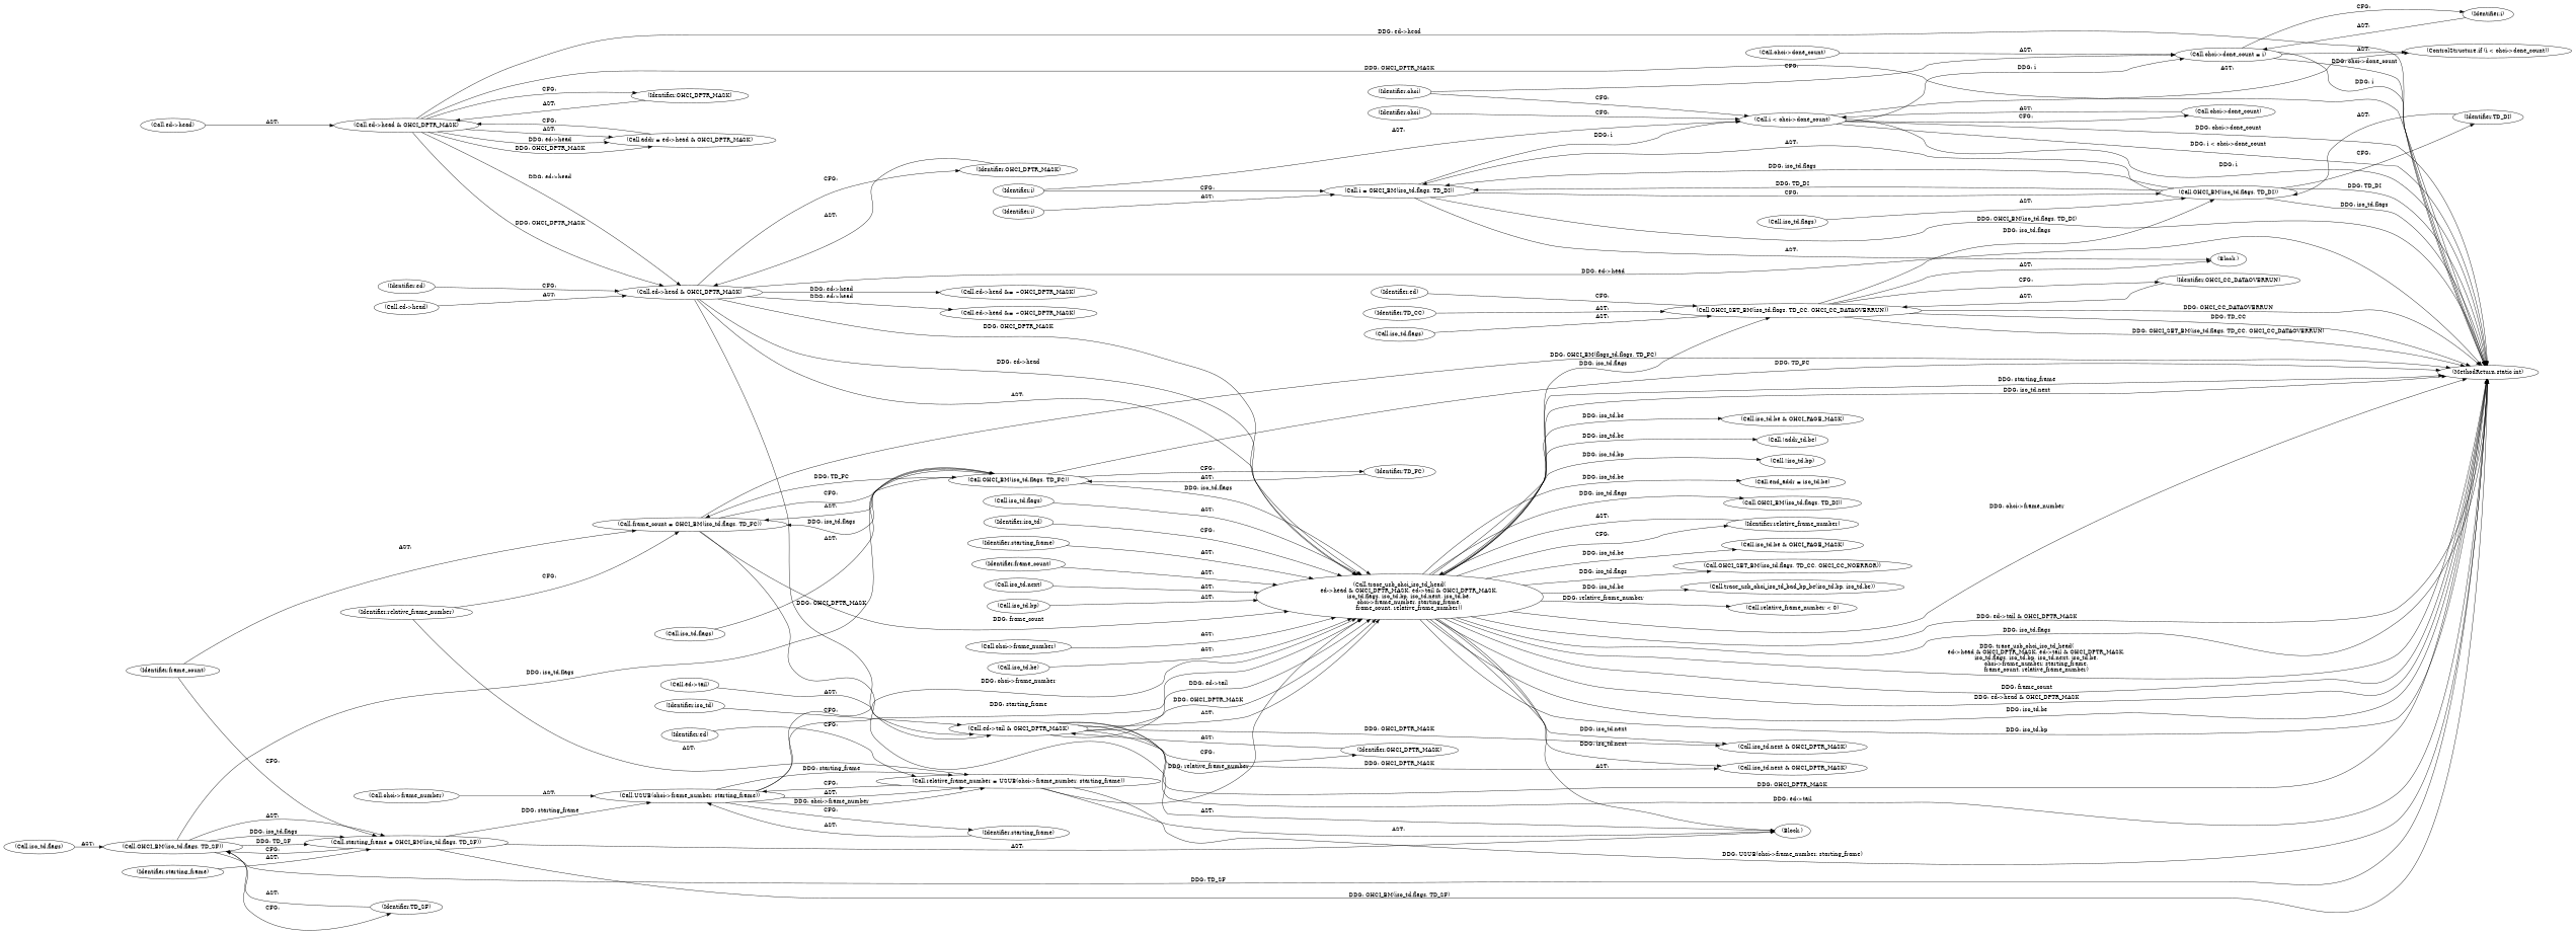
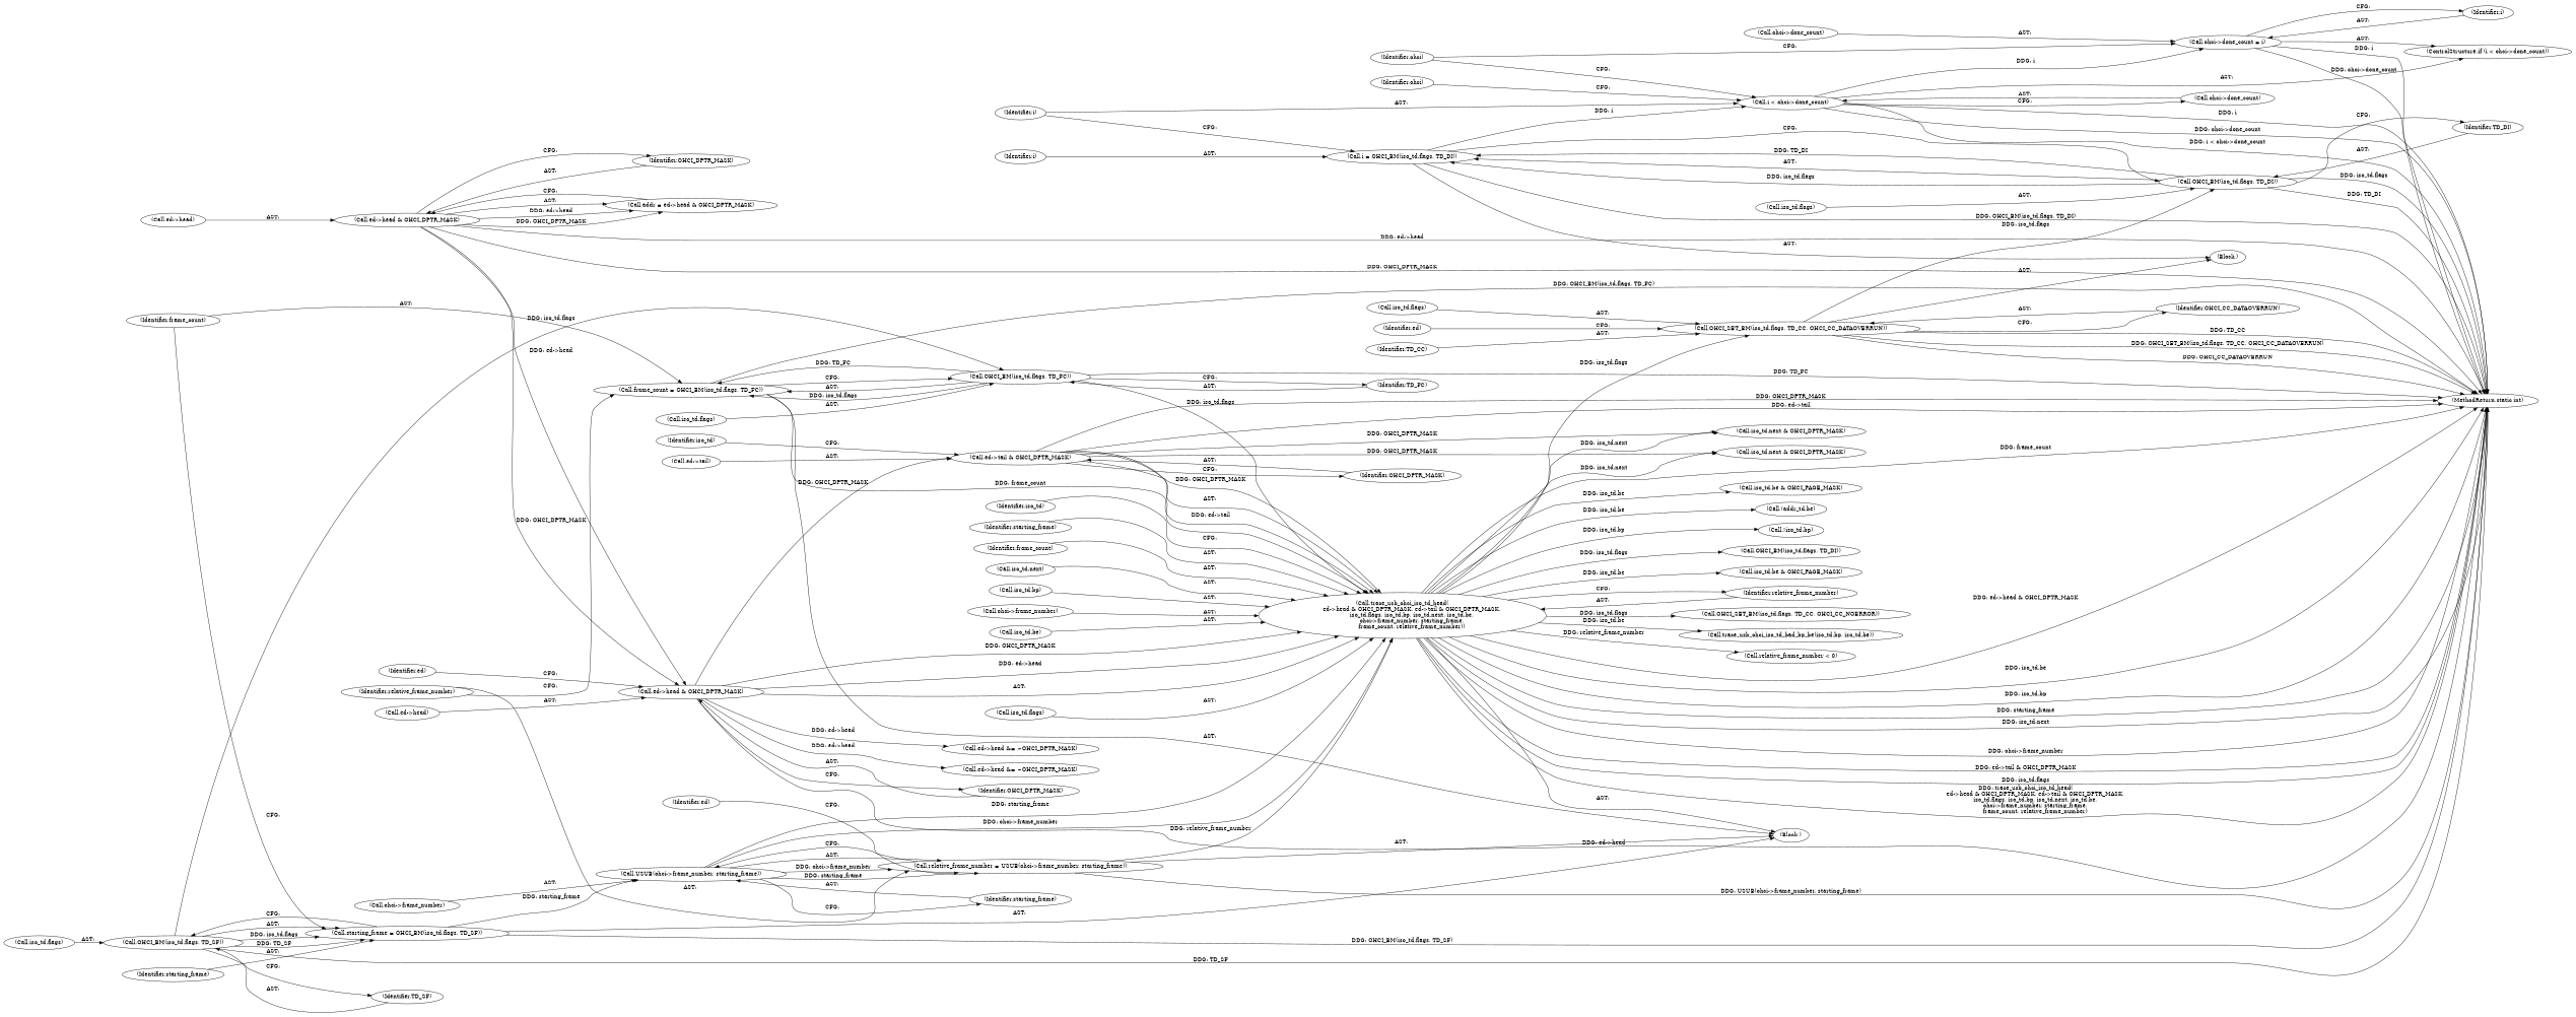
  digraph {
    rankdir=LR
    n1 [label="(Call,ohci->done_count = i)"]
    n2 [label="(MethodReturn,static int)"]
    n3 [label="(ControlStructure,if (i < ohci->done_count))"]
    n4 [label="(Identifier,i)"]
    n5 [label="(Call,i < ohci->done_count)"]
    n6 [label="(Call,ohci->done_count)"]
    n7 [label="(Call,i = OHCI_BM(iso_td.flags, TD_DI))"]
    n8 [label="(Call,OHCI_BM(iso_td.flags, TD_DI))"]
    n9 [label="(Block,)"]
    n10 [label="(Identifier,TD_DI)"]
    n11 [label="(Call,OHCI_SET_BM(iso_td.flags, TD_CC, OHCI_CC_DATAOVERRUN))"]
    n12 [label="(Identifier,OHCI_CC_DATAOVERRUN)"]
    n13 [label="(Call,trace_usb_ohci_iso_td_head(\n           ed->head & OHCI_DPTR_MASK, ed->tail & OHCI_DPTR_MASK,\n           iso_td.flags, iso_td.bp, iso_td.next, iso_td.be,\n           ohci->frame_number, starting_frame,\n           frame_count, relative_frame_number))"]
-   n14 [label="(Call,end_addr = iso_td.be)"]
    n15 [label="(Call,OHCI_BM(iso_td.flags, TD_DI))"]
    n16 [label="(Call,iso_td.be & OHCI_PAGE_MASK)"]
    n17 [label="(Call,OHCI_SET_BM(iso_td.flags, TD_CC, OHCI_CC_NOERROR))"]
    n18 [label="(Call,trace_usb_ohci_iso_td_bad_bp_be(iso_td.bp, iso_td.be))"]
    n19 [label="(Block,)"]
    n20 [label="(Call,relative_frame_number < 0)"]
    n21 [label="(Call,iso_td.next & OHCI_DPTR_MASK)"]
    n22 [label="(Call,iso_td.be & OHCI_PAGE_MASK)"]
    n23 [label="(Call,!addr_td.be)"]
    n24 [label="(Call,iso_td.next & OHCI_DPTR_MASK)"]
    n25 [label="(Call,!iso_td.bp)"]
    n26 [label="(Identifier,relative_frame_number)"]
    n27 [label="(Call,ed->head & OHCI_DPTR_MASK)"]
    n28 [label="(Call,ed->tail & OHCI_DPTR_MASK)"]
    n29 [label="(Identifier,OHCI_DPTR_MASK)"]
    n30 [label="(Call,ed->head &= ~OHCI_DPTR_MASK)"]
    n31 [label="(Call,ed->head &= ~OHCI_DPTR_MASK)"]
    n32 [label="(Identifier,OHCI_DPTR_MASK)"]
    n33 [label="(Call,ed->head & OHCI_DPTR_MASK)"]
    n34 [label="(Call,addr = ed->head & OHCI_DPTR_MASK)"]
    n35 [label="(Identifier,OHCI_DPTR_MASK)"]
    n36 [label="(Call,OHCI_BM(iso_td.flags, TD_FC))"]
    n37 [label="(Call,frame_count = OHCI_BM(iso_td.flags, TD_FC))"]
    n38 [label="(Identifier,TD_FC)"]
    n39 [label="(Call,OHCI_BM(iso_td.flags, TD_SF))"]
    n40 [label="(Call,starting_frame = OHCI_BM(iso_td.flags, TD_SF))"]
    n41 [label="(Identifier,TD_SF)"]
    n42 [label="(Call,USUB(ohci->frame_number, starting_frame))"]
    n43 [label="(Call,relative_frame_number = USUB(ohci->frame_number, starting_frame))"]
    n44 [label="(Identifier,starting_frame)"]
    n45 [label="(Identifier,relative_frame_number)"]
    n46 [label="(Call,iso_td.flags)"]
    n47 [label="(Call,iso_td.flags)"]
    n48 [label="(Identifier,ed)"]
    n49 [label="(Call,iso_td.flags)"]
    n50 [label="(Call,ed->head)"]
    n51 [label="(Call,ohci->done_count)"]
    n52 [label="(Call,ed->tail)"]
    n53 [label="(Identifier,ohci)"]
    n54 [label="(Identifier,frame_count)"]
    n55 [label="(Identifier,ed)"]
    n56 [label="(Identifier,starting_frame)"]
    n57 [label="(Identifier,iso_td)"]
    n58 [label="(Identifier,ed)"]
    n59 [label="(Identifier,iso_td)"]
    n60 [label="(Identifier,starting_frame)"]
    n61 [label="(Call,iso_td.flags)"]
    n62 [label="(Identifier,frame_count)"]
    n63 [label="(Identifier,ohci)"]
    n64 [label="(Call,iso_td.next)"]
    n65 [label="(Identifier,TD_CC)"]
    n66 [label="(Identifier,i)"]
    n67 [label="(Call,ohci->frame_number)"]
    n68 [label="(Call,iso_td.flags)"]
    n69 [label="(Identifier,i)"]
    n70 [label="(Call,iso_td.bp)"]
    n71 [label="(Call,ohci->frame_number)"]
    n72 [label="(Call,ed->head)"]
    n73 [label="(Call,iso_td.be)"]
    n1 -> n2 [label="DDG: i"]
    n1 -> n2 [label="DDG: ohci->done_count"]
    n1 -> n3 [label="AST: "]
    n1 -> n4 [label="CFG: "]
    n4 -> n1 [label="AST: "]
    n5 -> n1 [label="DDG: i"]
    n5 -> n2 [label="DDG: ohci->done_count"]
    n5 -> n2 [label="DDG: i < ohci->done_count"]
    n5 -> n2 [label="DDG: i"]
    n5 -> n3 [label="AST: "]
    n5 -> n6 [label="CFG: "]
    n6 -> n5 [label="AST: "]
    n7 -> n2 [label="DDG: OHCI_BM(iso_td.flags, TD_DI)"]
    n7 -> n5 [label="DDG: i"]
    n7 -> n8 [label="CFG: "]
    n7 -> n9 [label="AST: "]
    n8 -> n2 [label="DDG: TD_DI"]
    n8 -> n2 [label="DDG: iso_td.flags"]
    n8 -> n7 [label="AST: "]
    n8 -> n7 [label="DDG: iso_td.flags"]
    n8 -> n7 [label="DDG: TD_DI"]
    n8 -> n10 [label="CFG: "]
    n10 -> n8 [label="AST: "]
    n11 -> n2 [label="DDG: OHCI_SET_BM(iso_td.flags, TD_CC, OHCI_CC_DATAOVERRUN)"]
    n11 -> n2 [label="DDG: OHCI_CC_DATAOVERRUN"]
    n11 -> n2 [label="DDG: TD_CC"]
    n11 -> n8 [label="DDG: iso_td.flags"]
    n11 -> n9 [label="AST: "]
    n11 -> n12 [label="CFG: "]
    n12 -> n11 [label="AST: "]
    n13 -> n2 [label="DDG: ed->tail & OHCI_DPTR_MASK"]
    n13 -> n2 [label="DDG: iso_td.flags"]
    n13 -> n2 [label="DDG: trace_usb_ohci_iso_td_head(\n           ed->head & OHCI_DPTR_MASK, ed->tail & OHCI_DPTR_MASK,\n           iso_td.flags, iso_td.bp, iso_td.next, iso_td.be,\n           ohci->frame_number, starting_frame,\n           frame_count, relative_frame_number)"]
    n13 -> n2 [label="DDG: frame_count"]
    n13 -> n2 [label="DDG: ed->head & OHCI_DPTR_MASK"]
    n13 -> n2 [label="DDG: iso_td.be"]
    n13 -> n2 [label="DDG: iso_td.bp"]
    n13 -> n2 [label="DDG: starting_frame"]
    n13 -> n2 [label="DDG: iso_td.next"]
    n13 -> n2 [label="DDG: ohci->frame_number"]
    n13 -> n11 [label="DDG: iso_td.flags"]
-   n13 -> n14 [label="DDG: iso_td.be"]
    n13 -> n15 [label="DDG: iso_td.flags"]
    n13 -> n16 [label="DDG: iso_td.be"]
    n13 -> n17 [label="DDG: iso_td.flags"]
    n13 -> n18 [label="DDG: iso_td.be"]
    n13 -> n19 [label="AST: "]
    n13 -> n20 [label="DDG: relative_frame_number"]
    n13 -> n21 [label="DDG: iso_td.next"]
    n13 -> n22 [label="DDG: iso_td.be"]
    n13 -> n23 [label="DDG: iso_td.be"]
    n13 -> n24 [label="DDG: iso_td.next"]
    n13 -> n25 [label="DDG: iso_td.bp"]
    n13 -> n26 [label="CFG: "]
    n26 -> n13 [label="AST: "]
    n27 -> n2 [label="DDG: ed->head"]
    n27 -> n13 [label="AST: "]
    n27 -> n13 [label="DDG: ed->head"]
    n27 -> n13 [label="DDG: OHCI_DPTR_MASK"]
    n27 -> n28 [label="DDG: OHCI_DPTR_MASK"]
    n27 -> n29 [label="CFG: "]
    n27 -> n30 [label="DDG: ed->head"]
    n27 -> n31 [label="DDG: ed->head"]
    n28 -> n2 [label="DDG: ed->tail"]
    n28 -> n2 [label="DDG: OHCI_DPTR_MASK"]
    n28 -> n13 [label="AST: "]
    n28 -> n13 [label="DDG: ed->tail"]
    n28 -> n13 [label="DDG: OHCI_DPTR_MASK"]
    n28 -> n21 [label="DDG: OHCI_DPTR_MASK"]
    n28 -> n24 [label="DDG: OHCI_DPTR_MASK"]
    n28 -> n32 [label="CFG: "]
    n29 -> n27 [label="AST: "]
    n32 -> n28 [label="AST: "]
    n33 -> n2 [label="DDG: ed->head"]
    n33 -> n2 [label="DDG: OHCI_DPTR_MASK"]
    n33 -> n27 [label="DDG: ed->head"]
    n33 -> n27 [label="DDG: OHCI_DPTR_MASK"]
    n33 -> n34 [label="AST: "]
    n33 -> n34 [label="DDG: ed->head"]
    n33 -> n34 [label="DDG: OHCI_DPTR_MASK"]
    n33 -> n35 [label="CFG: "]
    n34 -> n33 [label="CFG: "]
    n35 -> n33 [label="AST: "]
    n36 -> n2 [label="DDG: TD_FC"]
    n36 -> n13 [label="DDG: iso_td.flags"]
    n36 -> n37 [label="AST: "]
    n36 -> n37 [label="DDG: iso_td.flags"]
    n36 -> n37 [label="DDG: TD_FC"]
    n36 -> n38 [label="CFG: "]
-   n37 -> n2 [label="DDG: OHCI_BM(flags_td.flags, TD_FC)"]
+   n37 -> n2 [label="DDG: OHCI_BM(iso_td.flags, TD_FC)"]
    n37 -> n13 [label="DDG: frame_count"]
    n37 -> n19 [label="AST: "]
    n37 -> n36 [label="CFG: "]
    n38 -> n36 [label="AST: "]
    n39 -> n2 [label="DDG: TD_SF"]
    n39 -> n36 [label="DDG: iso_td.flags"]
    n39 -> n40 [label="AST: "]
    n39 -> n40 [label="DDG: iso_td.flags"]
    n39 -> n40 [label="DDG: TD_SF"]
    n39 -> n41 [label="CFG: "]
    n40 -> n2 [label="DDG: OHCI_BM(iso_td.flags, TD_SF)"]
    n40 -> n19 [label="AST: "]
    n40 -> n39 [label="CFG: "]
    n40 -> n42 [label="DDG: starting_frame"]
    n41 -> n39 [label="AST: "]
    n42 -> n13 [label="DDG: ohci->frame_number"]
    n42 -> n13 [label="DDG: starting_frame"]
    n42 -> n43 [label="AST: "]
    n42 -> n43 [label="DDG: ohci->frame_number"]
    n42 -> n43 [label="DDG: starting_frame"]
    n42 -> n44 [label="CFG: "]
    n43 -> n2 [label="DDG: USUB(ohci->frame_number, starting_frame)"]
    n43 -> n13 [label="DDG: relative_frame_number"]
    n43 -> n19 [label="AST: "]
    n43 -> n42 [label="CFG: "]
    n44 -> n42 [label="AST: "]
    n45 -> n37 [label="CFG: "]
    n45 -> n43 [label="AST: "]
    n46 -> n13 [label="AST: "]
    n47 -> n39 [label="AST: "]
    n48 -> n11 [label="CFG: "]
    n49 -> n36 [label="AST: "]
    n50 -> n33 [label="AST: "]
    n51 -> n1 [label="AST: "]
    n52 -> n28 [label="AST: "]
    n53 -> n5 [label="CFG: "]
    n54 -> n37 [label="AST: "]
    n54 -> n40 [label="CFG: "]
    n55 -> n43 [label="CFG: "]
    n56 -> n40 [label="AST: "]
    n57 -> n28 [label="CFG: "]
    n58 -> n27 [label="CFG: "]
    n59 -> n13 [label="CFG: "]
    n60 -> n13 [label="AST: "]
    n61 -> n8 [label="AST: "]
    n62 -> n13 [label="AST: "]
    n63 -> n1 [label="CFG: "]
    n63 -> n5 [label="CFG: "]
    n64 -> n13 [label="AST: "]
    n65 -> n11 [label="AST: "]
    n66 -> n7 [label="AST: "]
    n67 -> n42 [label="AST: "]
    n68 -> n11 [label="AST: "]
    n69 -> n5 [label="AST: "]
    n69 -> n7 [label="CFG: "]
    n70 -> n13 [label="AST: "]
    n71 -> n13 [label="AST: "]
    n72 -> n27 [label="AST: "]
    n73 -> n13 [label="AST: "]
  }
